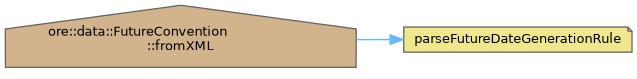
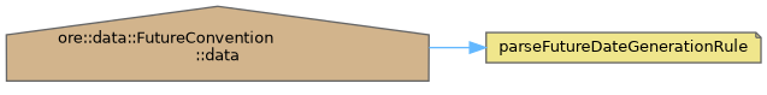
  digraph {
    rankdir=RL
    node [fontname=Helvetica fontsize=10 style=filled]
    n1 [color=gray40 fillcolor=khaki fontcolor=black height=0.2 label=parseFutureDateGenerationRule shape=note width=0.4]
-   n2 [color=grey40 fillcolor=tan height=0.2 label="ore::data::FutureConvention\l::fromXML" shape=house width=0.4]
+   n2 [color=grey40 fillcolor=tan height=0.2 label="ore::data::FutureConvention\l::data" shape=house width=0.4]
    n1 -> n2 [color=steelblue1 dir=back fontname=Helvetica fontsize=10 labelfontname=Helvetica labelfontsize=10 style=solid]
  }
